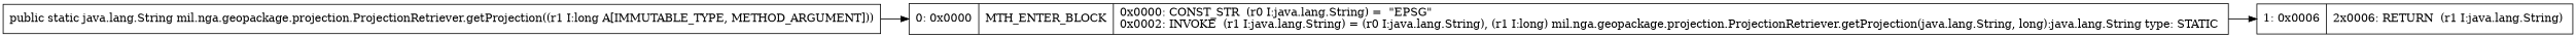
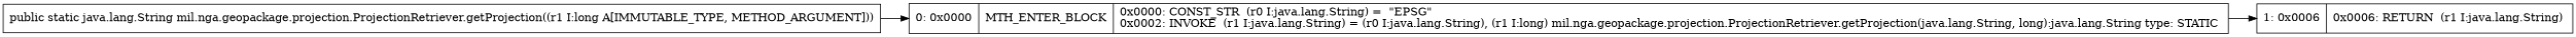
  digraph {
    rankdir=LR
    node [shape=record]
    n1 [label="{0\:\ 0x0000|MTH_ENTER_BLOCK\l|0x0000: CONST_STR  (r0 I:java.lang.String) =  \"EPSG\" \l0x0002: INVOKE  (r1 I:java.lang.String) = (r0 I:java.lang.String), (r1 I:long) mil.nga.geopackage.projection.ProjectionRetriever.getProjection(java.lang.String, long):java.lang.String type: STATIC \l}"]
-   n2 [label="{1\:\ 0x0006|2x0006: RETURN  (r1 I:java.lang.String) \l}"]
+   n2 [label="{1\:\ 0x0006|0x0006: RETURN  (r1 I:java.lang.String) \l}"]
    n3 [label="{public static java.lang.String mil.nga.geopackage.projection.ProjectionRetriever.getProjection((r1 I:long A[IMMUTABLE_TYPE, METHOD_ARGUMENT])) }"]
    n1 -> n2
    n3 -> n1
  }
